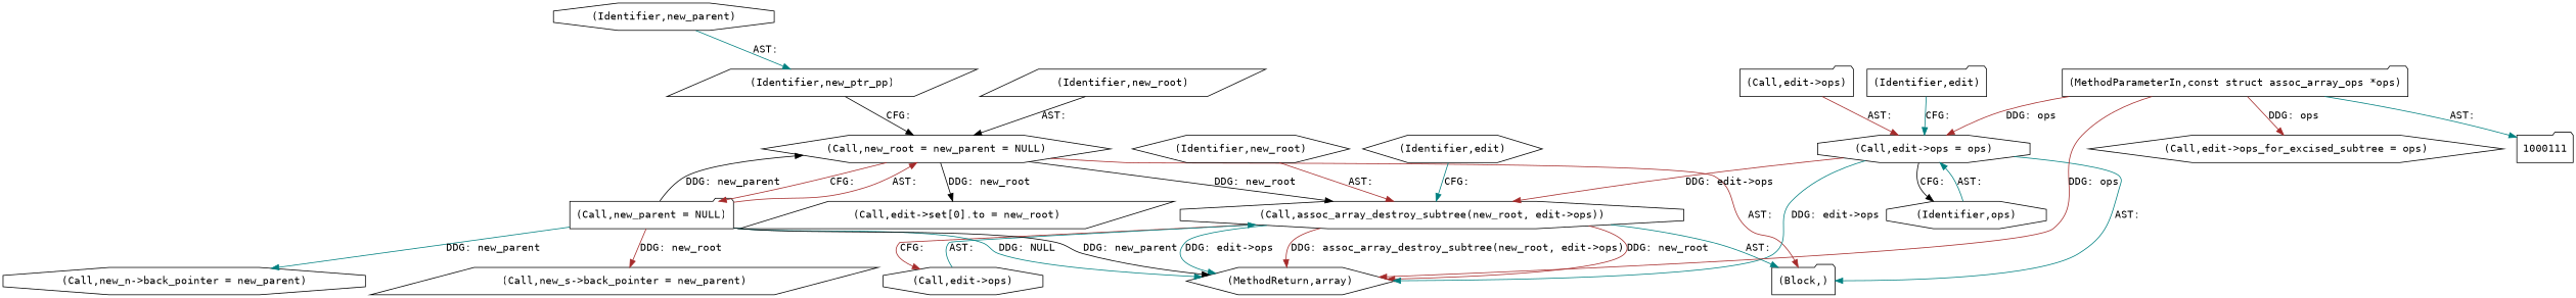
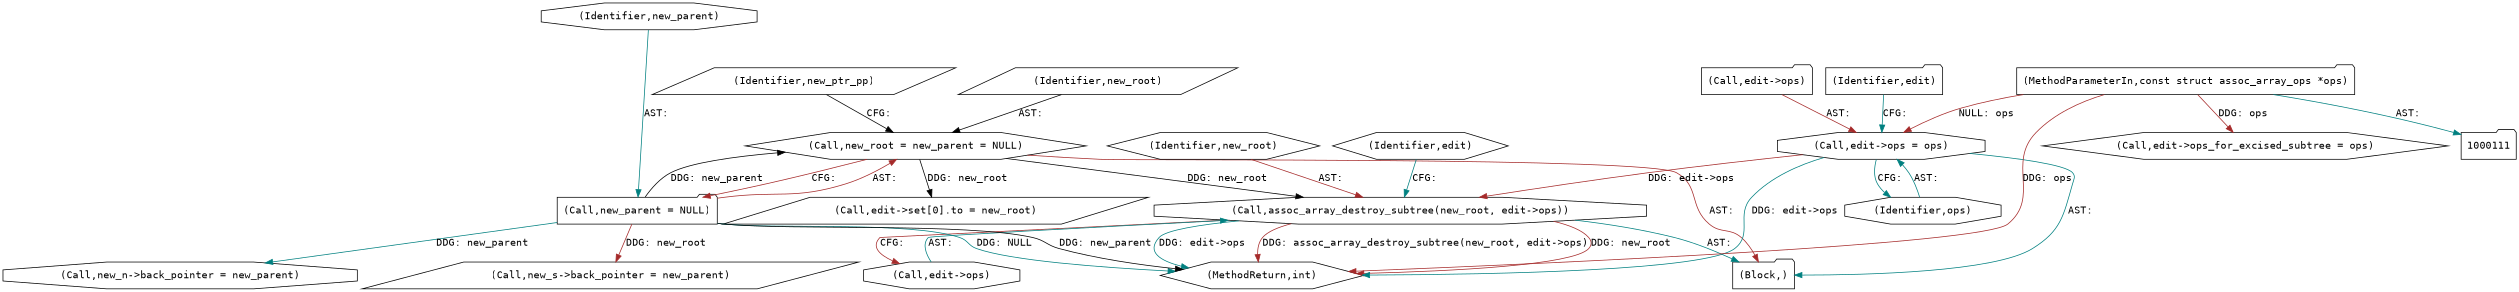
  digraph {
    fontname="DejaVu Sans Mono"
    node [fontname="DejaVu Sans Mono" shape=octagon]
    edge [color=brown fontname="DejaVu Sans Mono"]
    n1 [label="(Call,assoc_array_destroy_subtree(new_root, edit->ops))"]
    n2 [label="(Block,)" shape=folder]
-   n3 [label="(MethodReturn,array)" shape=hexagon]
+   n3 [label="(MethodReturn,int)" shape=hexagon]
    n4 [label="(Call,edit->ops)"]
    n5 [label="(Call,new_root = new_parent = NULL)" shape=hexagon]
    n6 [label="(Call,new_parent = NULL)" shape=folder]
    n7 [label="(Call,edit->set[0].to = new_root)" shape=parallelogram]
    n8 [label="(Call,new_n->back_pointer = new_parent)"]
    n9 [label="(Call,new_s->back_pointer = new_parent)" shape=parallelogram]
    n10 [label="(Call,edit->ops = ops)"]
    n11 [label="(Identifier,ops)"]
    n12 [label="(MethodParameterIn,const struct assoc_array_ops *ops)" shape=folder]
    n13 [label="(Call,edit->ops_for_excised_subtree = ops)" shape=hexagon]
    1000111 [shape=folder]
    n15 [label="(Identifier,new_root)" shape=parallelogram]
    n16 [label="(Call,edit->ops)" shape=folder]
    n17 [label="(Identifier,new_parent)"]
    n18 [label="(Identifier,new_ptr_pp)" shape=parallelogram]
    n19 [label="(Identifier,new_root)" shape=hexagon]
    n20 [label="(Identifier,edit)" shape=folder]
    n21 [label="(Identifier,edit)" shape=hexagon]
    n1 -> n2 [color=teal label="AST: "]
    n1 -> n3 [color=teal label="DDG: edit->ops"]
    n1 -> n3 [label="DDG: assoc_array_destroy_subtree(new_root, edit->ops)"]
    n1 -> n3 [label="DDG: new_root"]
    n1 -> n4 [label="CFG: "]
    n4 -> n1 [color=teal label="AST: "]
    n5 -> n1 [color=black label="DDG: new_root"]
    n5 -> n2 [label="AST: "]
    n5 -> n6 [label="CFG: "]
    n5 -> n7 [color=black label="DDG: new_root"]
    n6 -> n3 [color=teal label="DDG: NULL"]
    n6 -> n3 [color=black label="DDG: new_parent"]
    n6 -> n5 [label="AST: "]
    n6 -> n5 [color=black label="DDG: new_parent"]
    n6 -> n8 [color=teal label="DDG: new_parent"]
    n6 -> n9 [label="DDG: new_root"]
    n10 -> n1 [label="DDG: edit->ops"]
    n10 -> n2 [color=teal label="AST: "]
    n10 -> n3 [color=teal label="DDG: edit->ops"]
-   n10 -> n11 [color=black label="CFG: "]
+   n10 -> n11 [color=teal label="CFG: "]
    n11 -> n10 [color=teal label="AST: "]
    n12 -> n3 [label="DDG: ops"]
-   n12 -> n10 [label="DDG: ops"]
+   n12 -> n10 [label="NULL: ops"]
    n12 -> n13 [label="DDG: ops"]
    n12 -> 1000111 [color=teal label="AST: "]
    n15 -> n5 [color=black label="AST: "]
    n16 -> n10 [label="AST: "]
-   n17 -> n18 [color=teal label="AST: "]
+   n17 -> n6 [color=teal label="AST: "]
    n18 -> n5 [color=black label="CFG: "]
    n19 -> n1 [label="AST: "]
    n20 -> n10 [color=teal label="CFG: "]
    n21 -> n1 [color=teal label="CFG: "]
  }
